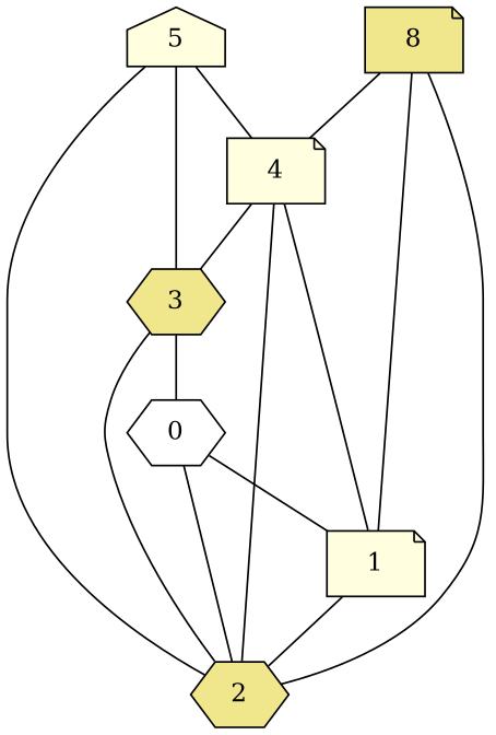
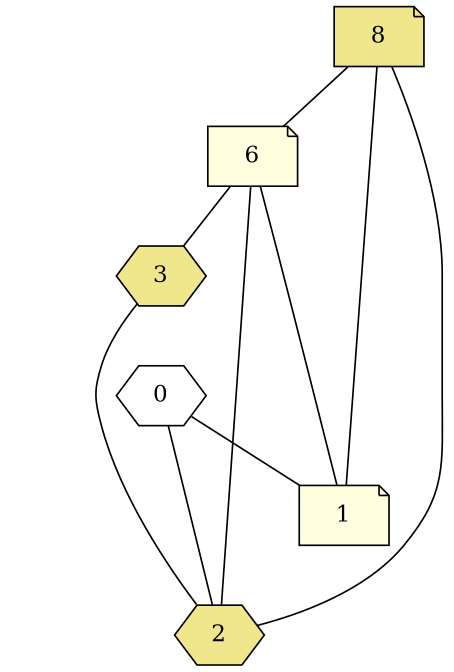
  graph {
    node [fillcolor=lightyellow shape=hexagon style=filled]
    n1 [fillcolor=white label=0]
    n2 [label=1 shape=note]
    n3 [fillcolor=khaki label=2]
    n4 [fillcolor=khaki label=3]
-   n5 [label=4 shape=note]
-   n6 [label=5 shape=house]
+   n5 [label=6 shape=note]
    n7 [fillcolor=khaki label=8 shape=note]
    n1 -- n2
    n1 -- n3
-   n2 -- n3
-   n4 -- n1
    n4 -- n3
    n5 -- n2
    n5 -- n3
    n5 -- n4
-   n6 -- n3
-   n6 -- n4
-   n6 -- n5
    n7 -- n2
    n7 -- n3
    n7 -- n5
  }
